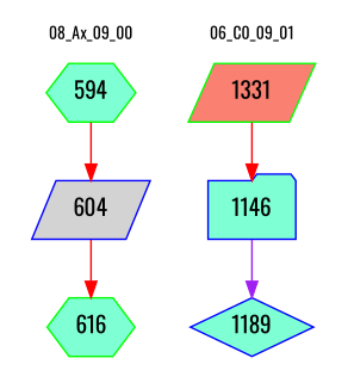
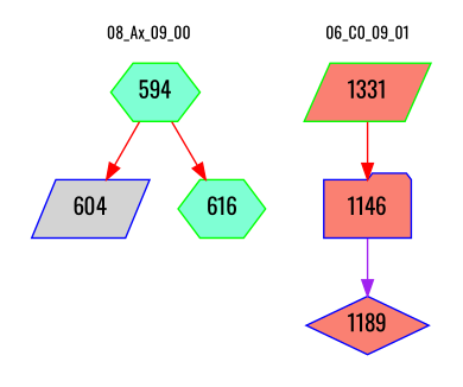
  digraph {
    fontname=Oswald
    node [color=green fillcolor=salmon fontname=Oswald shape=hexagon style=filled]
    edge [color=red fontname=Oswald]
    n1 [fillcolor=aquamarine label=594]
    n2 [color=blue fillcolor=lightgrey label=604 shape=parallelogram]
    n3 [fillcolor=aquamarine label=616]
    n4 [label=1331 shape=parallelogram]
-   n5 [color=blue fillcolor=aquamarine label=1146 shape=folder]
-   n6 [color=blue fillcolor=aquamarine label=1189 shape=diamond]
+   n5 [color=blue label=1146 shape=folder]
+   n6 [color=blue label=1189 shape=diamond]
    subgraph cluster_1 {
      color=white
      fontsize=10
      label="08_Ax_09_00"
      n1
      n2
      n3
    }
    subgraph cluster_2 {
      color=white
      fontsize=10
      label="06_C0_09_01"
      n4
      n5
      n6
    }
    n1 -> n2
-   n2 -> n3
+   n1 -> n3
    n4 -> n5
    n5 -> n6 [color=purple]
  }
